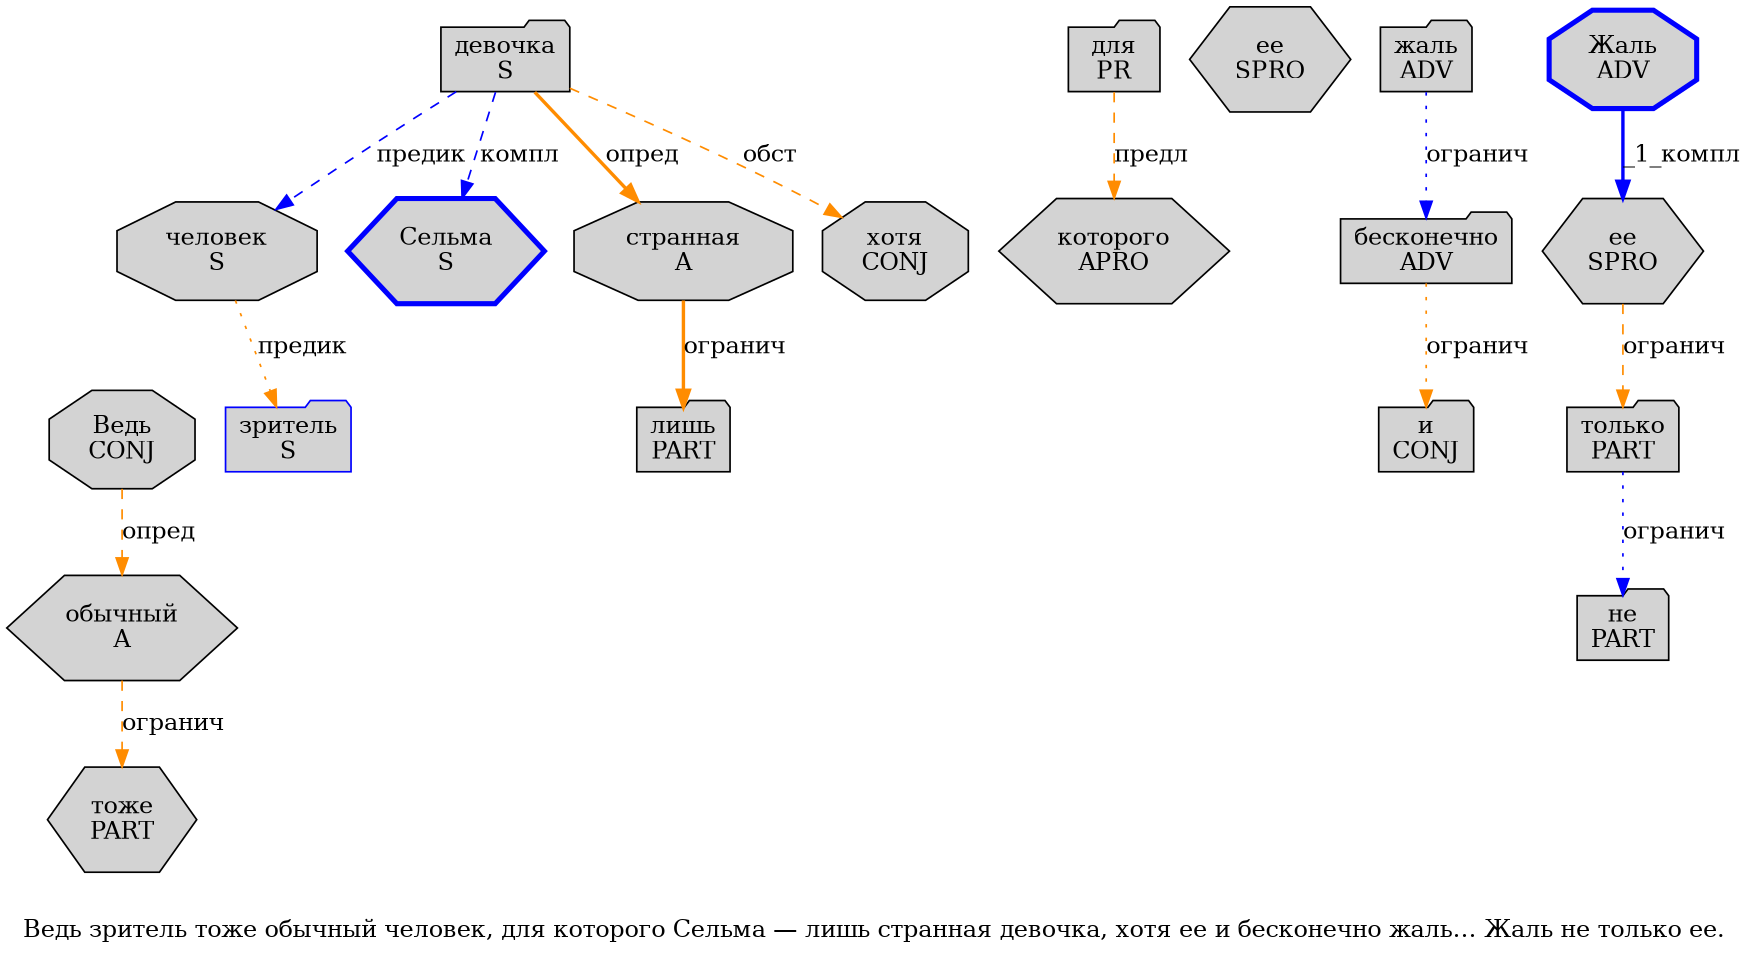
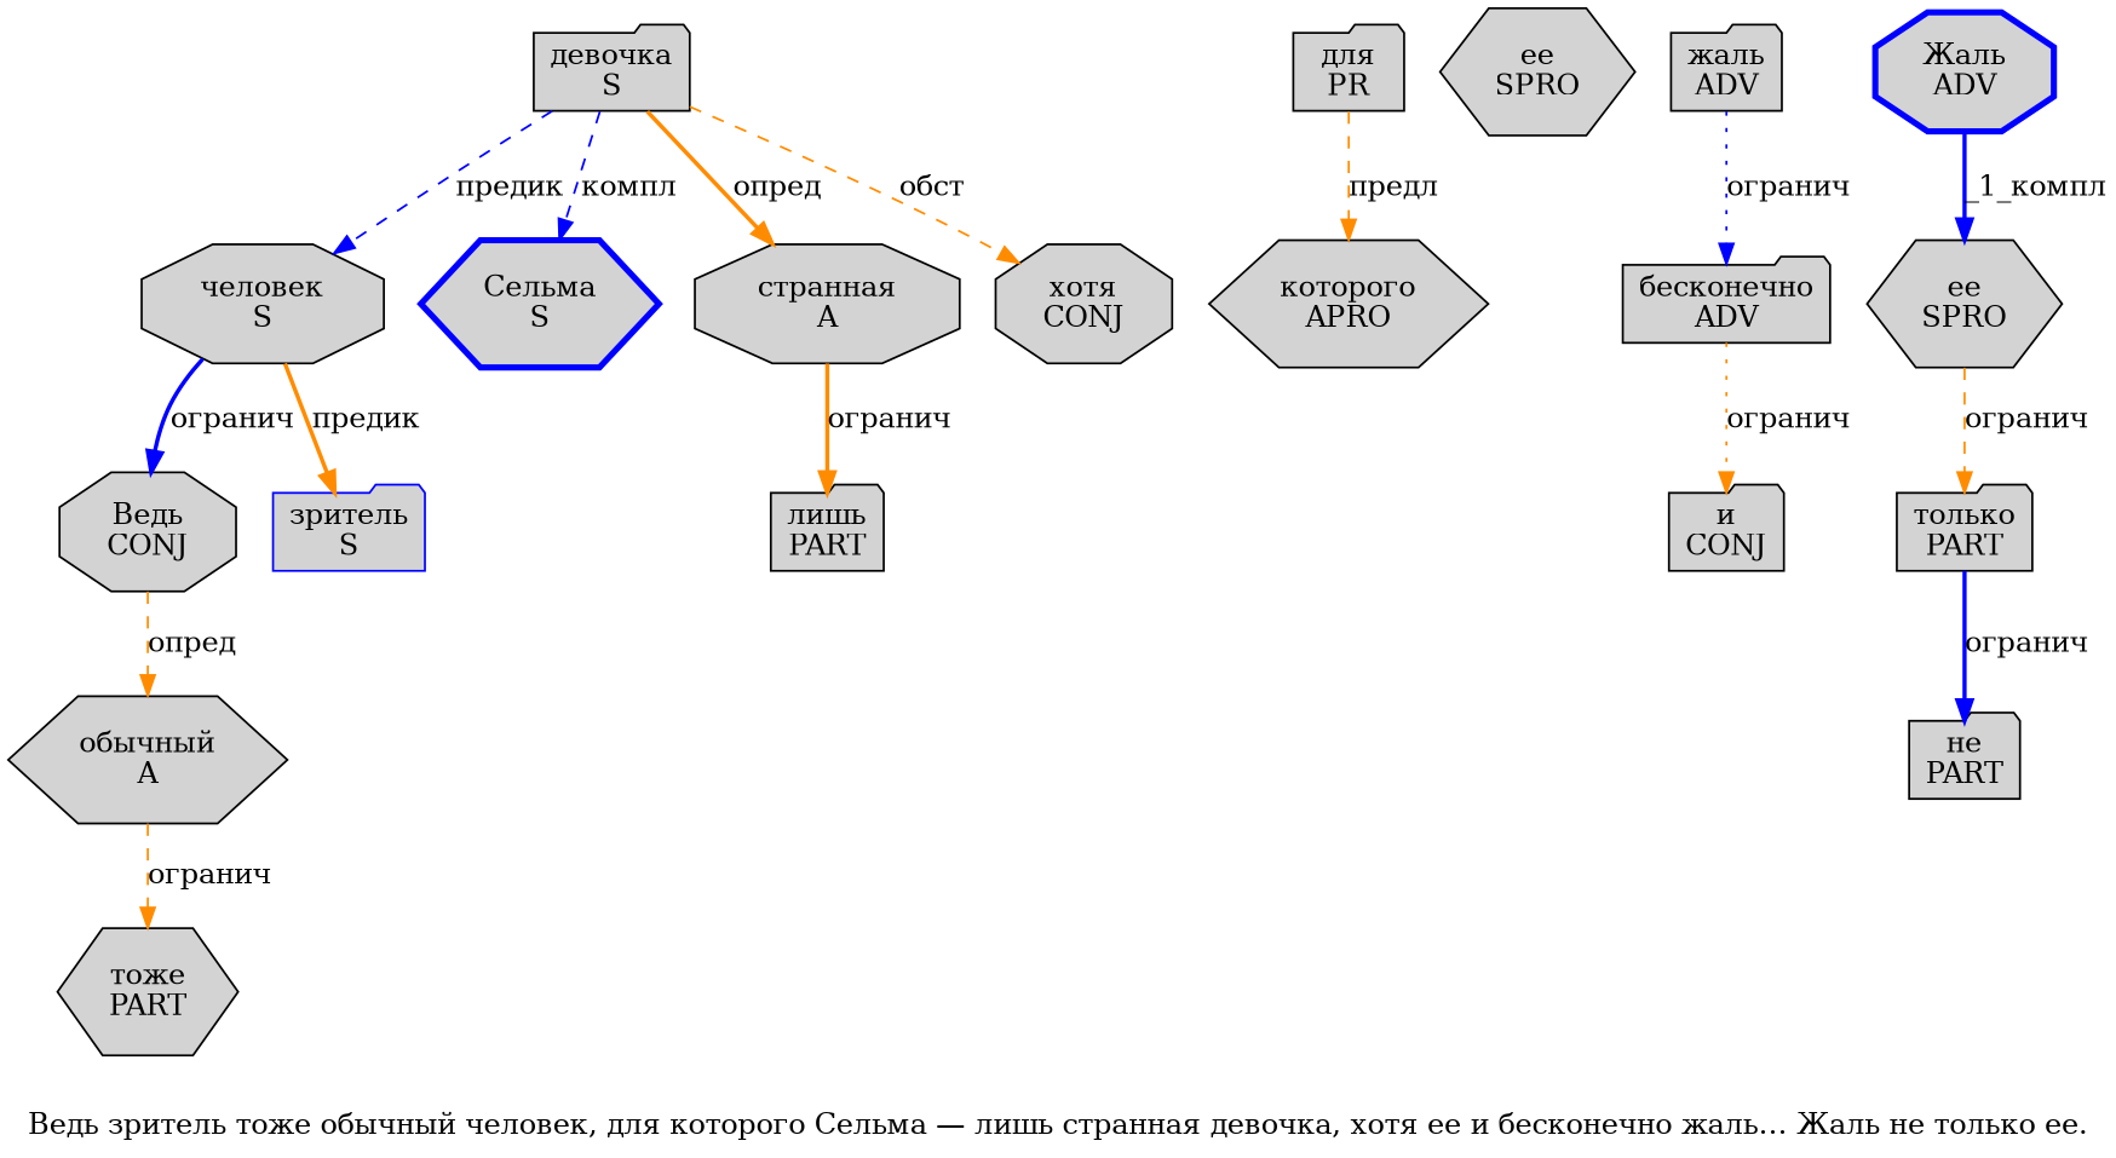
  digraph {
    label="Ведь зритель тоже обычный человек, для которого Сельма — лишь странная девочка, хотя ее и бесконечно жаль… Жаль не только ее."
    node [fillcolor=lightgray penwidth=1 shape=folder style=filled]
    edge [color=darkorange style=dashed]
    n1 [label="Ведь\nCONJ" shape=octagon]
    n2 [label="обычный\nA" shape=hexagon]
    n3 [color=blue label="зритель\nS"]
    n4 [label="тоже\nPART" shape=hexagon]
    n5 [label="человек\nS" shape=octagon]
    n6 [label="для\nPR"]
    n7 [label="которого\nAPRO" shape=hexagon]
    n8 [color=blue label="Сельма\nS" penwidth=3 shape=hexagon]
    n9 [label="лишь\nPART"]
    n10 [label="странная\nA" shape=octagon]
    n11 [label="девочка\nS"]
    n12 [label="хотя\nCONJ" shape=octagon]
    n13 [label="ее\nSPRO" shape=hexagon]
    n14 [label="и\nCONJ"]
    n15 [label="бесконечно\nADV"]
    n16 [label="жаль\nADV"]
    n17 [color=blue label="Жаль\nADV" penwidth=3 shape=octagon]
    n18 [label="ее\nSPRO" shape=hexagon]
    n19 [label="только\nPART"]
    n20 [label="не\nPART"]
    n1 -> n2 [label="опред"]
    n2 -> n4 [label="огранич"]
-   n5 -> n3 [label="предик" style=dotted]
+   n5 -> n1 [color=blue label="огранич" style=bold]
+   n5 -> n3 [label="предик" style=bold]
    n6 -> n7 [label="предл"]
    n10 -> n9 [label="огранич" style=bold]
    n11 -> n5 [color=blue label="предик"]
    n11 -> n8 [color=blue label="компл"]
    n11 -> n10 [label="опред" style=bold]
    n11 -> n12 [label="обст"]
    n15 -> n14 [label="огранич" style=dotted]
    n16 -> n15 [color=blue label="огранич" style=dotted]
    n17 -> n18 [color=blue label="_1_компл" style=bold]
    n18 -> n19 [label="огранич"]
-   n19 -> n20 [color=blue label="огранич" style=dotted]
+   n19 -> n20 [color=blue label="огранич" style=bold]
  }
